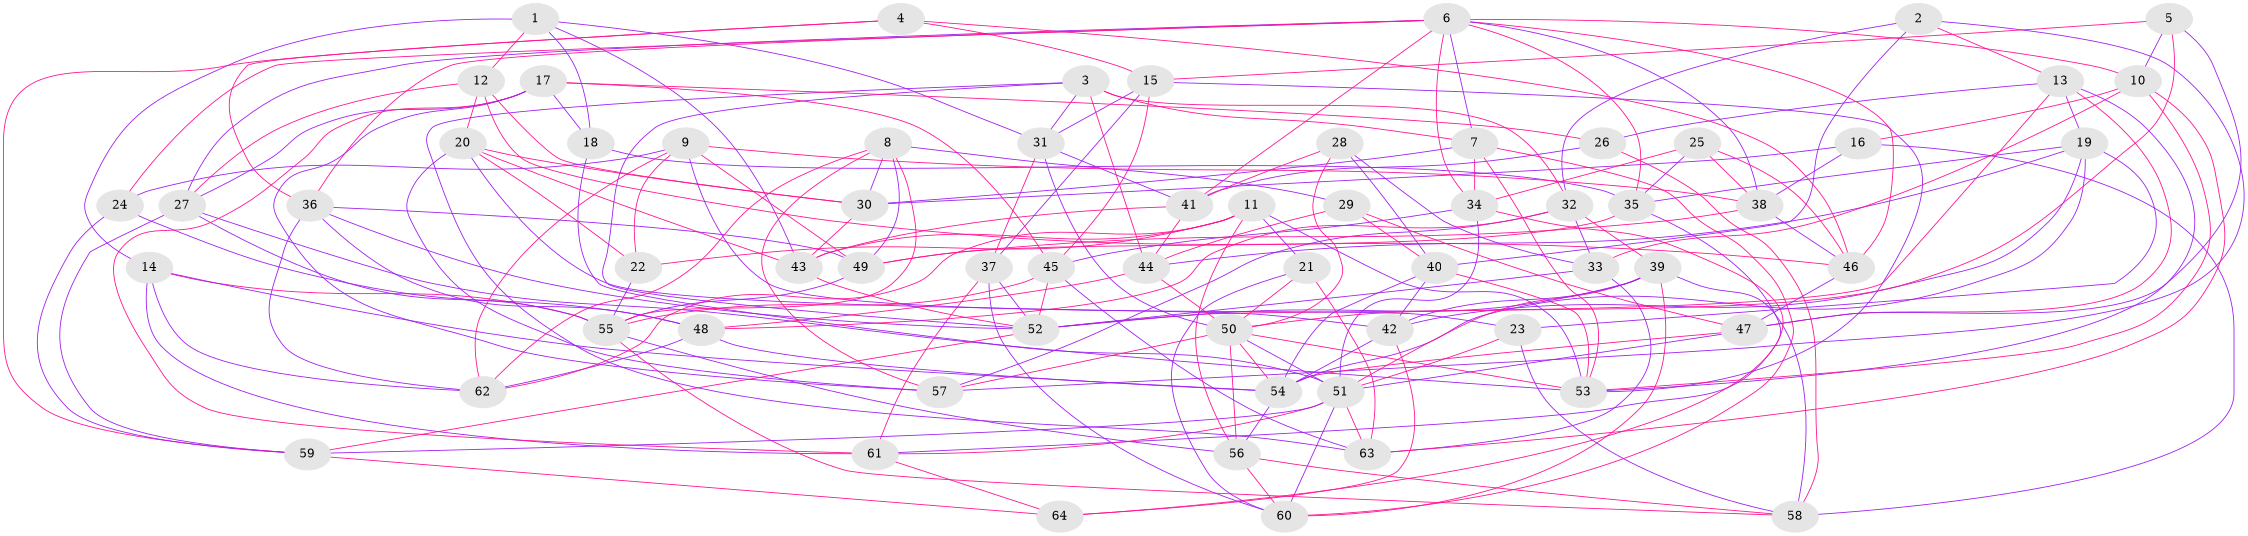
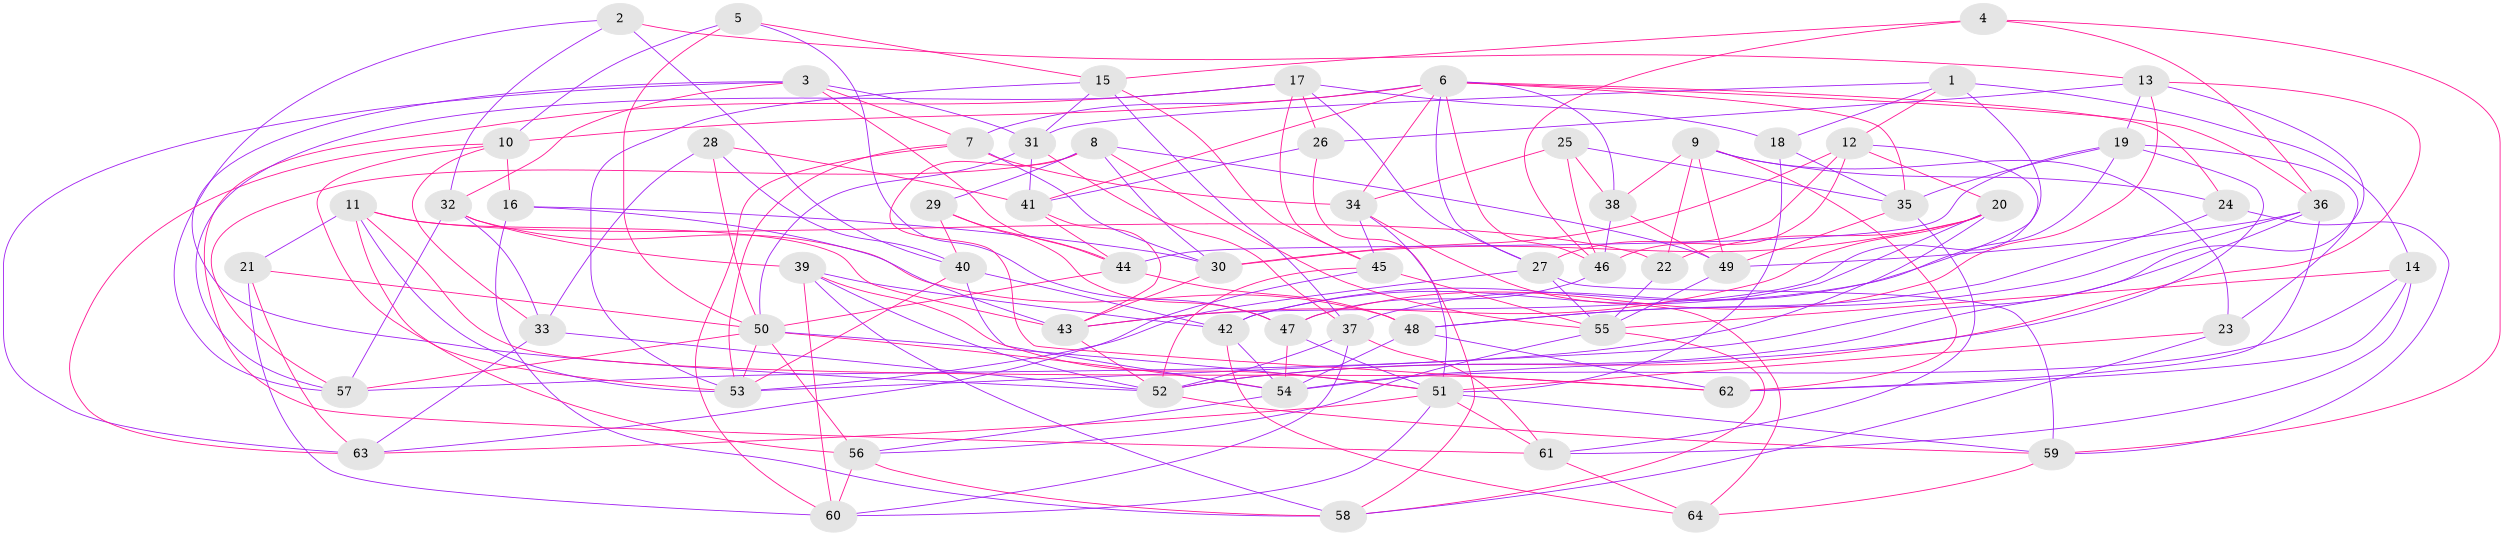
  graph {
    node [color=gray90 style=filled]
    edge [color=deeppink weight=1.0]
    1
    12
    14
    18
    31
    43
    46
    27
    30
    20
    37
    55
    62
    54
    61
    35
    51
    50
    41
    52
    2
    13
    32
    40
    57
    47
    53
    19
    26
    33
    48
    39
    42
    3
    7
    44
    63
    34
    60
    59
    4
    15
    36
    45
    49
    64
    5
    10
    16
    56
    6
    24
    38
    8
    29
    58
    9
    22
    23
    11
    21
    17
    25
    28
    1 -- 12
    1 -- 14 [color=purple weight=2.0]
    1 -- 18 [color=purple]
    1 -- 31 [color=purple]
    1 -- 43 [color=purple]
    12 -- 46
    12 -- 27
    12 -- 30
    12 -- 20
+   12 -- 37 [color=purple]
    14 -- 55
    14 -- 62 [color=purple]
    14 -- 54 [color=purple]
    14 -- 61 [color=purple]
    18 -- 35 [color=purple]
    18 -- 51 [color=purple]
    31 -- 37
    31 -- 50 [color=purple]
    31 -- 41 [color=purple]
    43 -- 52
    46 -- 47 [color=purple]
    27 -- 55 [color=purple]
    27 -- 53 [color=purple]
    27 -- 59 [color=purple]
    30 -- 43
    20 -- 43
    20 -- 30
    20 -- 57 [color=purple]
    20 -- 42 [color=purple]
    20 -- 22
    37 -- 61
    37 -- 52 [color=purple]
    37 -- 60 [color=purple]
    55 -- 56 [color=purple]
    55 -- 58
    54 -- 56 [color=purple]
    61 -- 64
    35 -- 61 [color=purple]
    35 -- 49
    51 -- 61
    51 -- 63
    51 -- 60 [color=purple]
    51 -- 59 [color=purple]
    50 -- 54
    50 -- 51 [color=purple]
    50 -- 57
    50 -- 53
    50 -- 56
    41 -- 43
    41 -- 44
    52 -- 59
    2 -- 13
    2 -- 32 [color=purple]
    2 -- 40 [color=purple]
    2 -- 57 [color=purple]
    13 -- 52
    13 -- 47
    13 -- 53 [color=purple]
    13 -- 19 [color=purple]
    13 -- 26 [color=purple]
    32 -- 57 [color=purple]
    32 -- 33 [color=purple]
    32 -- 48
    32 -- 39
    40 -- 54 [color=purple]
    40 -- 53
    40 -- 42 [color=purple]
    47 -- 54
    47 -- 51 [color=purple]
    19 -- 54 [color=purple]
    19 -- 35 [color=purple]
    19 -- 42 [color=purple]
    19 -- 44 [color=purple]
    19 -- 23 [color=purple]
    26 -- 41 [color=purple]
    26 -- 58
    33 -- 52 [color=purple weight=2.0]
    33 -- 63 [color=purple]
    48 -- 62 [color=purple]
    48 -- 54 [color=purple]
    39 -- 51
    39 -- 52 [color=purple]
    39 -- 42 [color=purple]
    39 -- 60
    39 -- 58 [color=purple]
    42 -- 54 [color=purple]
    42 -- 64
    3 -- 31 [color=purple]
    3 -- 52 [color=purple]
    3 -- 32
    3 -- 7
    3 -- 44
    3 -- 63 [color=purple]
    7 -- 30 [color=purple]
    7 -- 53
    7 -- 34
    7 -- 60
    44 -- 50
    44 -- 48
    34 -- 51 [color=purple]
    34 -- 45 [color=purple]
    34 -- 64
    59 -- 64
    4 -- 46
    4 -- 59
    4 -- 15
    4 -- 36
    15 -- 31 [color=purple]
    15 -- 37 [color=purple]
    15 -- 53 [color=purple]
    15 -- 45
    36 -- 62 [color=purple]
    36 -- 52 [color=purple]
    36 -- 48 [color=purple]
    36 -- 49 [color=purple]
    45 -- 55
    45 -- 52
    45 -- 63 [color=purple]
    49 -- 55 [color=purple]
    5 -- 50
    5 -- 47 [color=purple]
    5 -- 15
    5 -- 10 [color=purple]
    10 -- 53
    10 -- 33
    10 -- 63
    10 -- 16
    16 -- 30 [color=purple]
-   16 -- 38 [color=purple]
+   16 -- 43 [color=purple]
    16 -- 58 [color=purple]
    56 -- 60
    56 -- 58
    6 -- 46
    6 -- 27 [color=purple]
    6 -- 35
    6 -- 41
    6 -- 7 [color=purple]
    6 -- 34
    6 -- 36
    6 -- 10
    6 -- 24
    6 -- 38 [color=purple]
    24 -- 48 [color=purple]
    24 -- 59 [color=purple]
    38 -- 46 [color=purple]
    38 -- 49
    8 -- 30 [color=purple]
    8 -- 55
    8 -- 62
    8 -- 57
    8 -- 49 [color=purple]
    8 -- 29 [color=purple]
    29 -- 40
    29 -- 47
    29 -- 44
    9 -- 62
    9 -- 49
    9 -- 24 [color=purple]
    9 -- 38
    9 -- 22
    9 -- 23 [color=purple]
    22 -- 55 [color=purple]
    23 -- 51
    23 -- 58 [color=purple]
    11 -- 43
    11 -- 62
    11 -- 53 [color=purple]
    11 -- 56
    11 -- 22
    11 -- 21 [color=purple]
    21 -- 50
    21 -- 63
    21 -- 60 [color=purple]
    17 -- 18 [color=purple]
    17 -- 27 [color=purple]
    17 -- 61
    17 -- 57 [color=purple]
    17 -- 26
    17 -- 45
    25 -- 46
    25 -- 35 [color=purple]
    25 -- 34
    25 -- 38
    28 -- 50
    28 -- 41
    28 -- 40 [color=purple]
    28 -- 33 [color=purple]
  }
